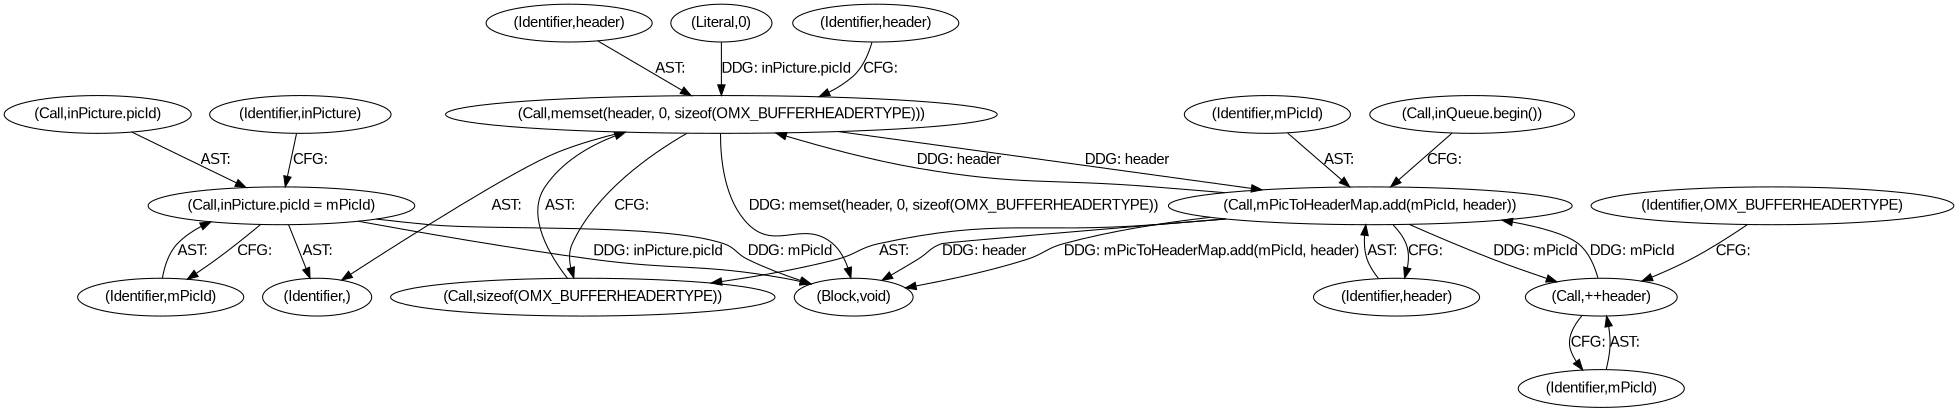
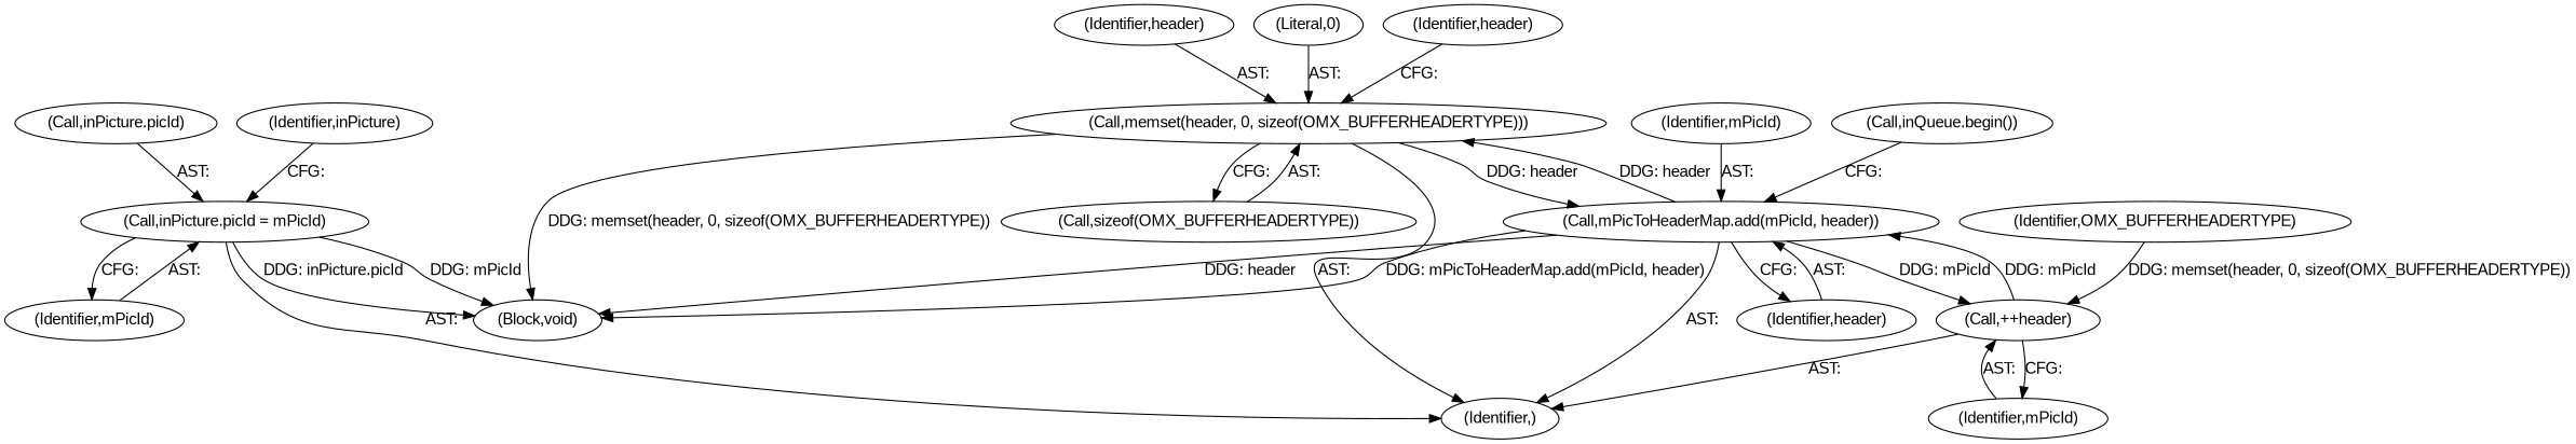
  digraph {
    fontname="Liberation Sans"
    node [fontname="Liberation Sans"]
    edge [fontname="Liberation Sans"]
    n1 [label="(Call,memset(header, 0, sizeof(OMX_BUFFERHEADERTYPE)))"]
    n2 [label="(Call,mPicToHeaderMap.add(mPicId, header))"]
    n3 [label="(Block,void)"]
    n4 [label="(Identifier,)"]
    n5 [label="(Call,sizeof(OMX_BUFFERHEADERTYPE))"]
    n6 [label="(Call,++header)"]
    n7 [label="(Identifier,header)"]
    n8 [label="(Identifier,mPicId)"]
    n9 [label="(Call,inPicture.picId = mPicId)"]
    n10 [label="(Identifier,mPicId)"]
    n11 [label="(Identifier,header)"]
    n12 [label="(Identifier,OMX_BUFFERHEADERTYPE)"]
    n13 [label="(Call,inPicture.picId)"]
    n14 [label="(Identifier,mPicId)"]
    n15 [label="(Literal,0)"]
    n16 [label="(Identifier,header)"]
    n17 [label="(Call,inQueue.begin())"]
    n18 [label="(Identifier,inPicture)"]
    n1 -> n2 [label="DDG: header"]
    n1 -> n3 [label="DDG: memset(header, 0, sizeof(OMX_BUFFERHEADERTYPE))"]
    n1 -> n4 [label="AST: "]
    n1 -> n5 [label="CFG: "]
    n2 -> n1 [label="DDG: header"]
    n2 -> n3 [label="DDG: header"]
    n2 -> n3 [label="DDG: mPicToHeaderMap.add(mPicId, header)"]
-   n2 -> n5 [label="AST: "]
+   n2 -> n4 [label="AST: "]
    n2 -> n6 [label="DDG: mPicId"]
    n2 -> n7 [label="CFG: "]
    n5 -> n1 [label="AST: "]
    n6 -> n2 [label="DDG: mPicId"]
+   n6 -> n4 [label="AST: "]
    n6 -> n8 [label="CFG: "]
    n7 -> n2 [label="AST: "]
    n8 -> n6 [label="AST: "]
    n9 -> n3 [label="DDG: inPicture.picId"]
    n9 -> n3 [label="DDG: mPicId"]
    n9 -> n4 [label="AST: "]
    n9 -> n10 [label="CFG: "]
    n10 -> n9 [label="AST: "]
    n11 -> n1 [label="AST: "]
-   n12 -> n6 [label="CFG: "]
+   n12 -> n6 [label="DDG: memset(header, 0, sizeof(OMX_BUFFERHEADERTYPE))"]
    n13 -> n9 [label="AST: "]
    n14 -> n2 [label="AST: "]
-   n15 -> n1 [label="DDG: inPicture.picId"]
+   n15 -> n1 [label="AST: "]
    n16 -> n1 [label="CFG: "]
    n17 -> n2 [label="CFG: "]
    n18 -> n9 [label="CFG: "]
  }
